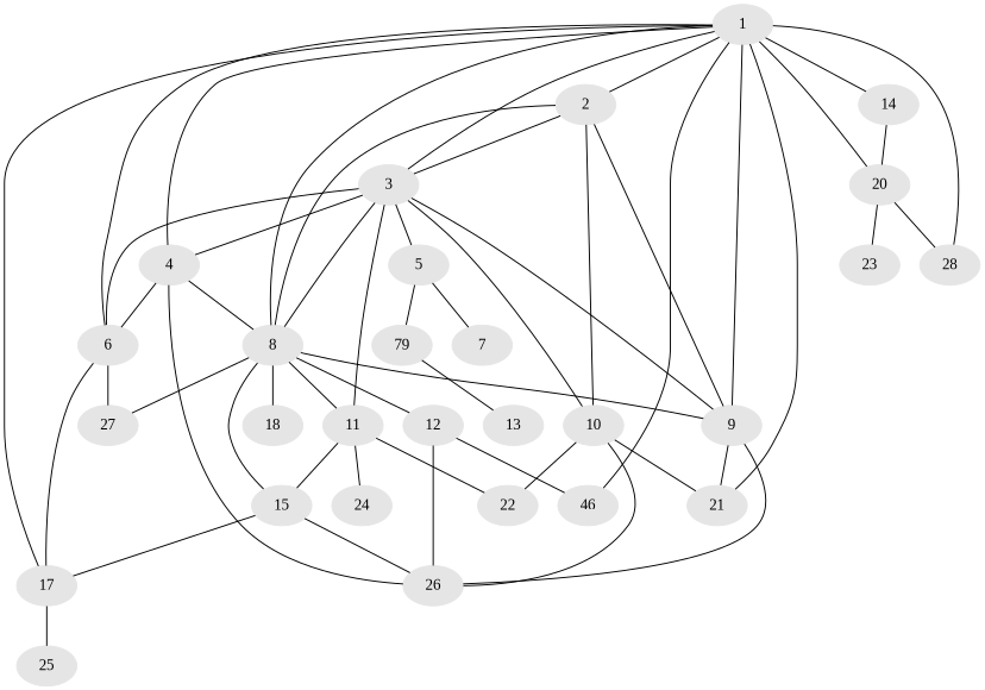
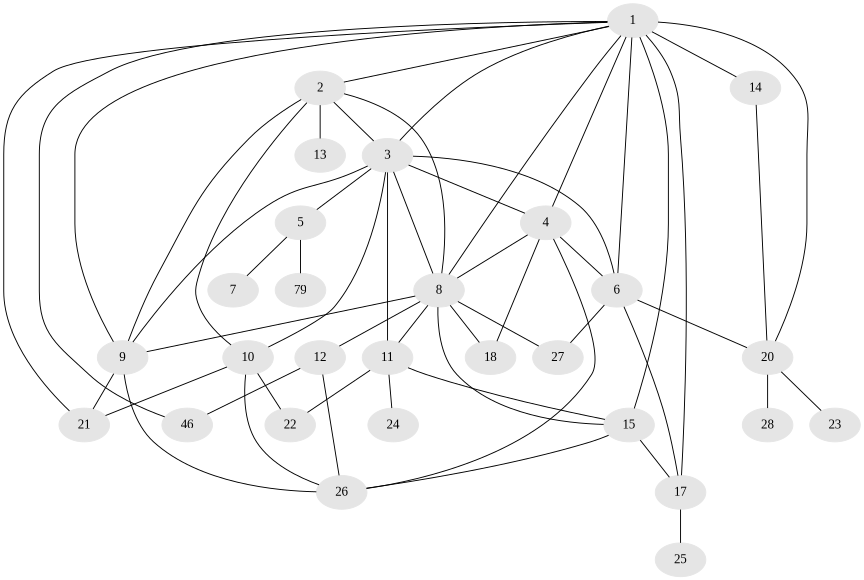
  graph {
    fontname="Liberation Serif"
    node [color=gray90 fontname="Liberation Serif" style=filled]
    edge [fontname="Liberation Serif" weight=1.0]
    1
    2
    3
    4
    6
    8
    9
    14
    15
    n10 [label=46]
    17
    20
    21
    10
    13
    5
    11
    18
    26
    27
    12
    25
    23
    28
    22
    7
    n27 [label=79]
    24
    1 -- 2
    1 -- 3
    1 -- 4
    1 -- 6
    1 -- 8
    1 -- 9
    1 -- 14 [weight=5.0]
-   1 -- 28
+   1 -- 15
    1 -- n10 [weight=2.0]
    1 -- 17
    1 -- 20
    1 -- 21
    2 -- 3
    2 -- 8
    2 -- 9
    2 -- 10
-   n27 -- 13 [weight=3.0]
+   2 -- 13 [weight=3.0]
    3 -- 4
    3 -- 6
    3 -- 8
    3 -- 9
    3 -- 10
    3 -- 5
    3 -- 11 [weight=2.0]
    4 -- 6
    4 -- 8
+   4 -- 18 [weight=4.0]
    4 -- 26
    6 -- 17
+   6 -- 20
    6 -- 27 [weight=2.0]
    8 -- 9 [weight=2.0]
    8 -- 15
    8 -- 11
    8 -- 18
    8 -- 27
    8 -- 12
    9 -- 21 [weight=2.0]
    9 -- 26
    14 -- 20
    15 -- 17
    15 -- 26
    17 -- 25
    20 -- 23
    20 -- 28
    10 -- 21
    10 -- 26
    10 -- 22 [weight=2.0]
    5 -- 7
    5 -- n27
    11 -- 15 [weight=2.0]
    11 -- 22
    11 -- 24
    12 -- n10
    12 -- 26
  }
